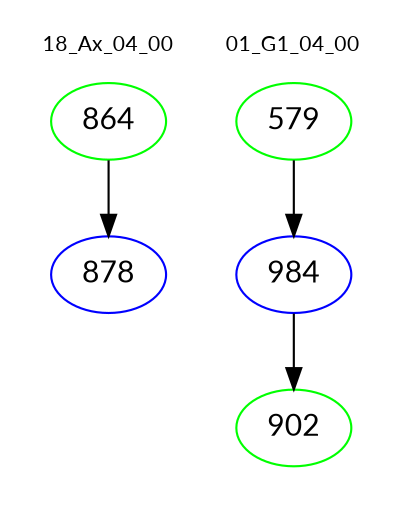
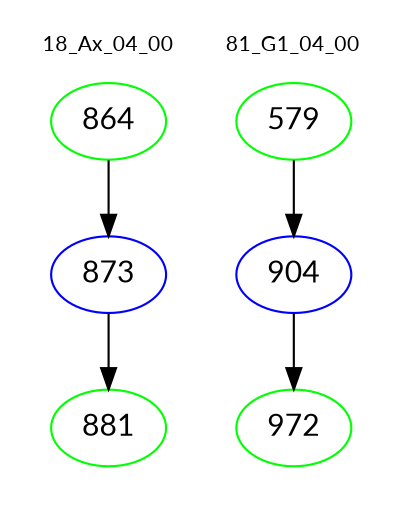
  digraph {
    fontname=Lato
    node [color=green fontname=Lato]
    edge [color=black fontname=Lato]
    n1 [label=864]
-   n2 [color=blue label=878]
+   n2 [color=blue label=873]
+   n3 [label=881]
    n4 [label=579]
-   n5 [color=blue label=984]
-   n6 [label=902]
+   n5 [color=blue label=904]
+   n6 [label=972]
    subgraph cluster_1 {
      color=white
      fontsize=10
      label="18_Ax_04_00"
      n1
      n2
+     n3
    }
    subgraph cluster_2 {
      color=white
      fontsize=10
-     label="01_G1_04_00"
+     label="81_G1_04_00"
      n4
      n5
      n6
    }
    n1 -> n2
+   n2 -> n3
    n4 -> n5
    n5 -> n6
  }
